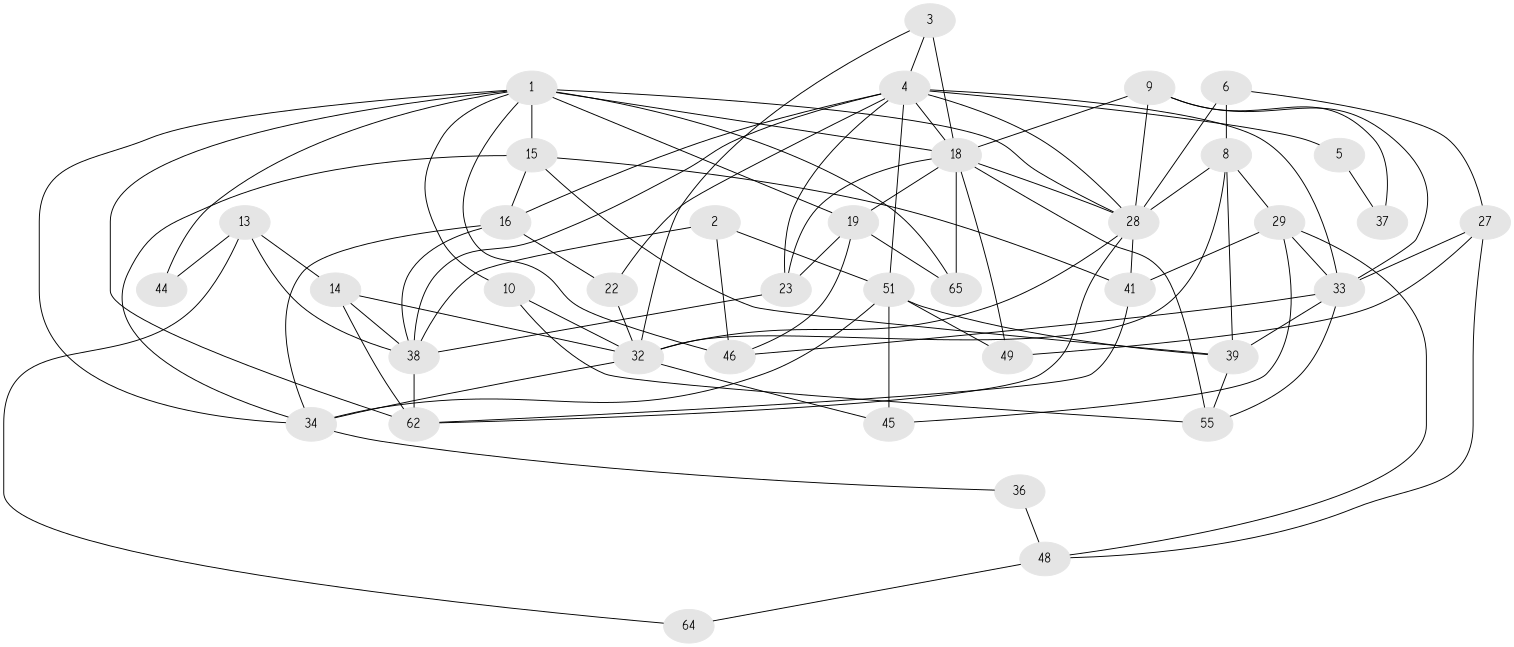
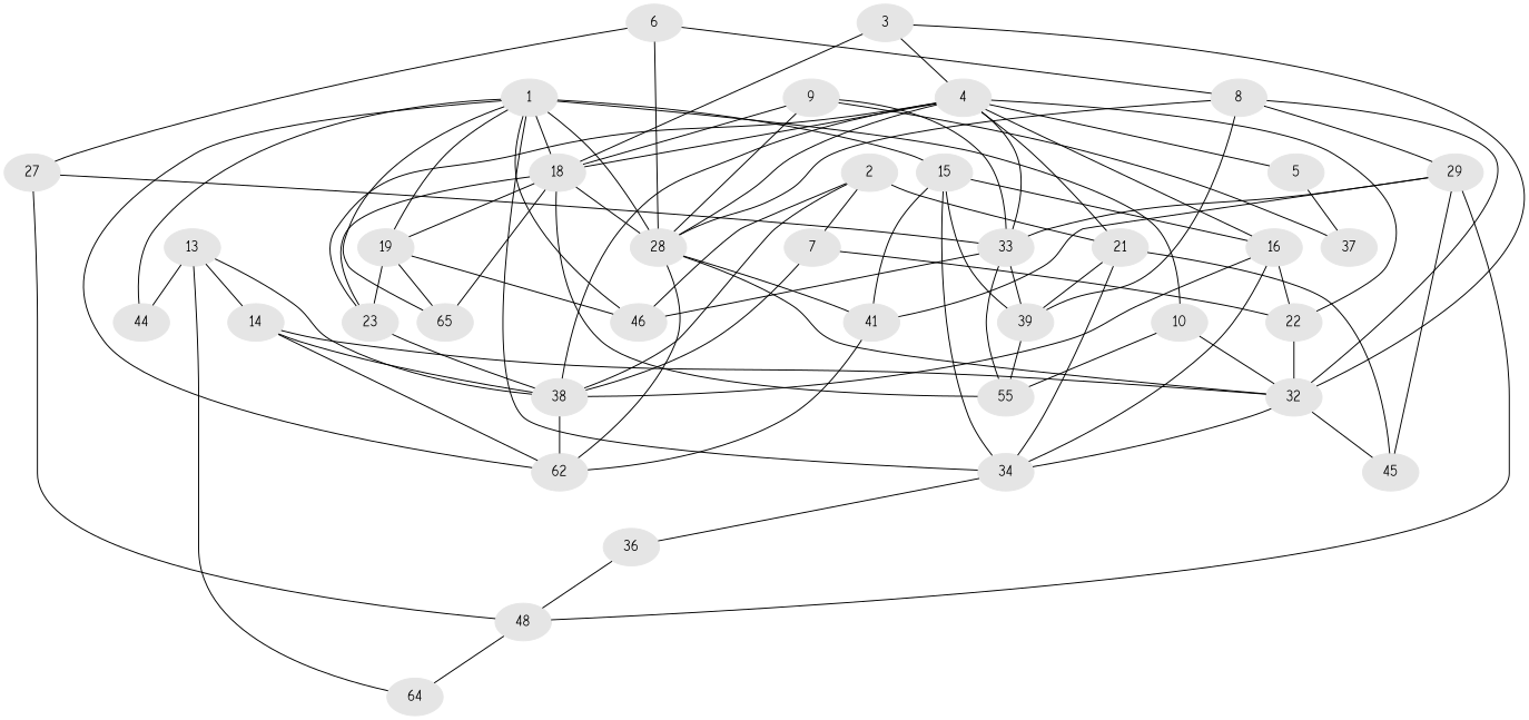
  graph {
    fontname="Comic Neue"
    node [color=gray90 fontname="Comic Neue" style=filled]
    edge [fontname="Comic Neue"]
    1 [super="+12"]
    10
    15
    18 [super="+20+24+22"]
    19 [super="+42"]
    28 [super="+30+54+35"]
    34 [super="+60"]
    44
    46
    62
    65
    32 [super="+52+58+57"]
    55
    16 [super="+56"]
    39 [super="+47"]
    41
    23
-   49
    36
    2 [super="+11"]
-   21 [label=51]
+   7
+   21
    38 [super="+51"]
    n24 [label=22]
    45
    4 [super="+59+40"]
    5
    33
    3
    37
    6
    8
    27
    29
    48
    9 [super="+50"]
    14 [super="+17"]
    13
    64
    1 -- 10
    1 -- 15
    1 -- 18 [weight=3]
    1 -- 19
    1 -- 28
    1 -- 34
    1 -- 44
    1 -- 46
    1 -- 62
    1 -- 65
    10 -- 32
    10 -- 55
    15 -- 34
    15 -- 16
    15 -- 39
    15 -- 41
    18 -- 19 [weight=2]
    18 -- 28 [weight=2]
    18 -- 65 [weight=2]
    18 -- 55
    18 -- 23
-   18 -- 49
    19 -- 46
    19 -- 65
    19 -- 23
    28 -- 62
    28 -- 32
    28 -- 41
    34 -- 36
    32 -- 34
    32 -- 45
    16 -- 34
    16 -- 38
    16 -- n24
    39 -- 55
    41 -- 62
    23 -- 38
    36 -- 48
    2 -- 46
+   2 -- 7
    2 -- 21
    2 -- 38
+   7 -- 38
+   7 -- n24
    21 -- 34
    21 -- 39
-   21 -- 49
    21 -- 45
    38 -- 62
    n24 -- 32
    4 -- 18 [weight=2]
    4 -- 28
    4 -- 16
    4 -- 23
    4 -- 21
    4 -- 38
    4 -- n24
    4 -- 5 [weight=2]
    4 -- 33
    5 -- 37
    33 -- 46
    33 -- 55
    33 -- 39
    3 -- 18 [weight=2]
    3 -- 32
    3 -- 4
    6 -- 28
    6 -- 8
    6 -- 27
    8 -- 28
    8 -- 32
    8 -- 39
    8 -- 29
-   27 -- 49
    27 -- 33
    27 -- 48
    29 -- 41
    29 -- 45
    29 -- 33
    29 -- 48
    48 -- 64
    9 -- 18
    9 -- 28
    9 -- 33
    9 -- 37
    14 -- 62
    14 -- 32
    14 -- 38
    13 -- 44
    13 -- 38
    13 -- 14
    13 -- 64
  }
